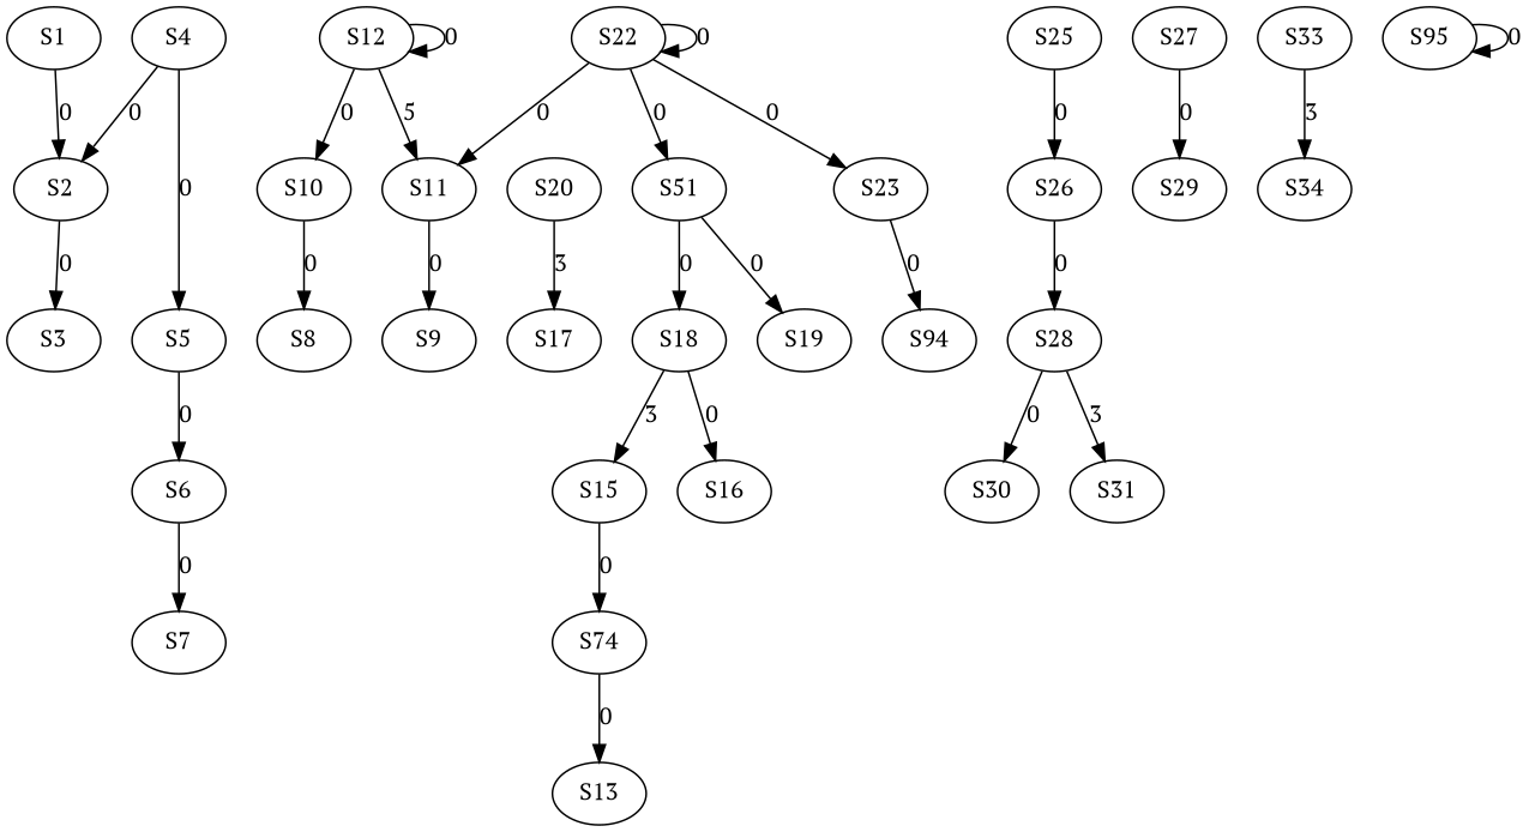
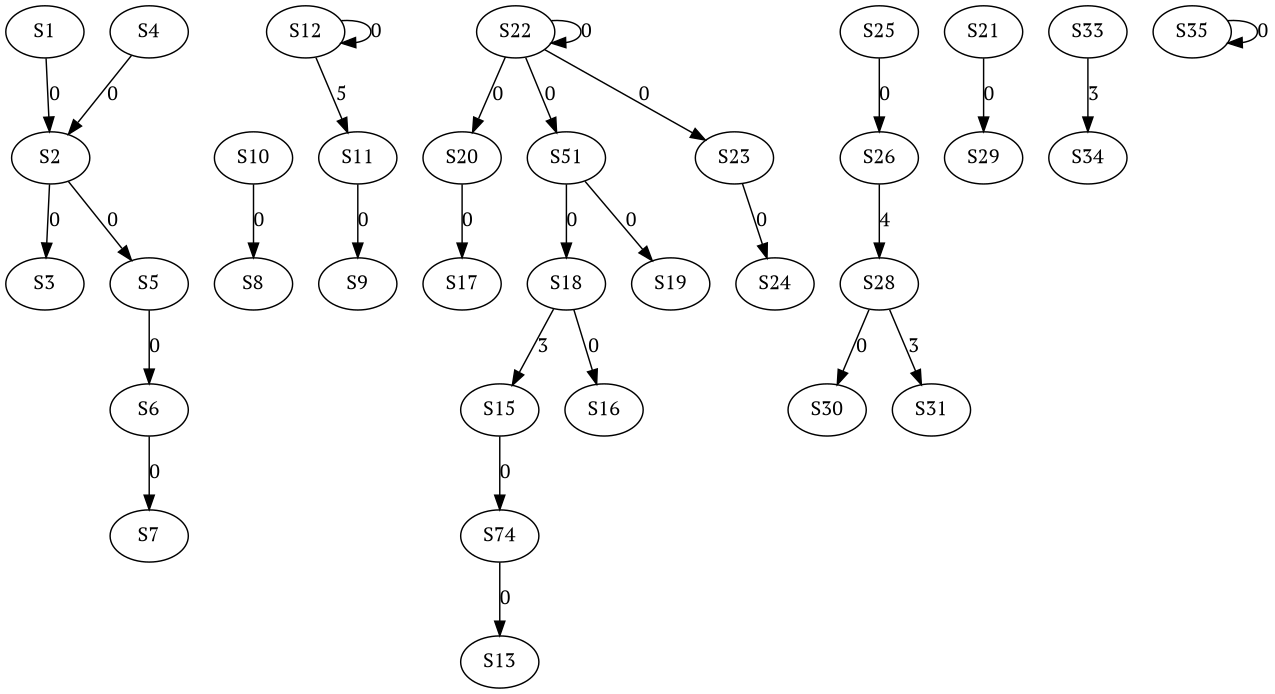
  strict digraph {
    fontname="PT Serif"
    node [fontname="PT Serif"]
    edge [fontname="PT Serif"]
    S1
    S2
    S3
    S4
    S5
    S6
    S7
    S10
    S8
    S11
    S9
    S12
    n13 [label=S74]
    S13
    S15
    S18
    S16
    S20
    S17
    n20 [label=S51]
    S19
    S22
    S23
-   S24 [label=S94]
+   S24
    S25
    S26
    S28
-   S27
+   S27 [label=S21]
    S29
    S30
    S31
    S33
    S34
-   S35 [label=S95]
+   S35
    S1 -> S2 [label=0]
    S2 -> S3 [label=0]
    S4 -> S2 [label=0]
-   S4 -> S5 [label=0]
+   S2 -> S5 [label=0]
    S5 -> S6 [label=0]
    S6 -> S7 [label=0]
    S10 -> S8 [label=0]
    S11 -> S9 [label=0]
-   S12 -> S10 [label=0]
    S12 -> S11 [label=5]
    S12 -> S12 [label=0]
    n13 -> S13 [label=0]
    S15 -> n13 [label=0]
    S18 -> S15 [label=3]
    S18 -> S16 [label=0]
-   S20 -> S17 [label=3]
+   S20 -> S17 [label=0]
    n20 -> S18 [label=0]
    n20 -> S19 [label=0]
-   S22 -> S11 [label=0]
+   S22 -> S20 [label=0]
    S22 -> n20 [label=0]
    S22 -> S22 [label=0]
    S22 -> S23 [label=0]
    S23 -> S24 [label=0]
    S25 -> S26 [label=0]
-   S26 -> S28 [label=0]
+   S26 -> S28 [label=4]
    S28 -> S30 [label=0]
    S28 -> S31 [label=3]
    S27 -> S29 [label=0]
    S33 -> S34 [label=3]
    S35 -> S35 [label=0]
  }
